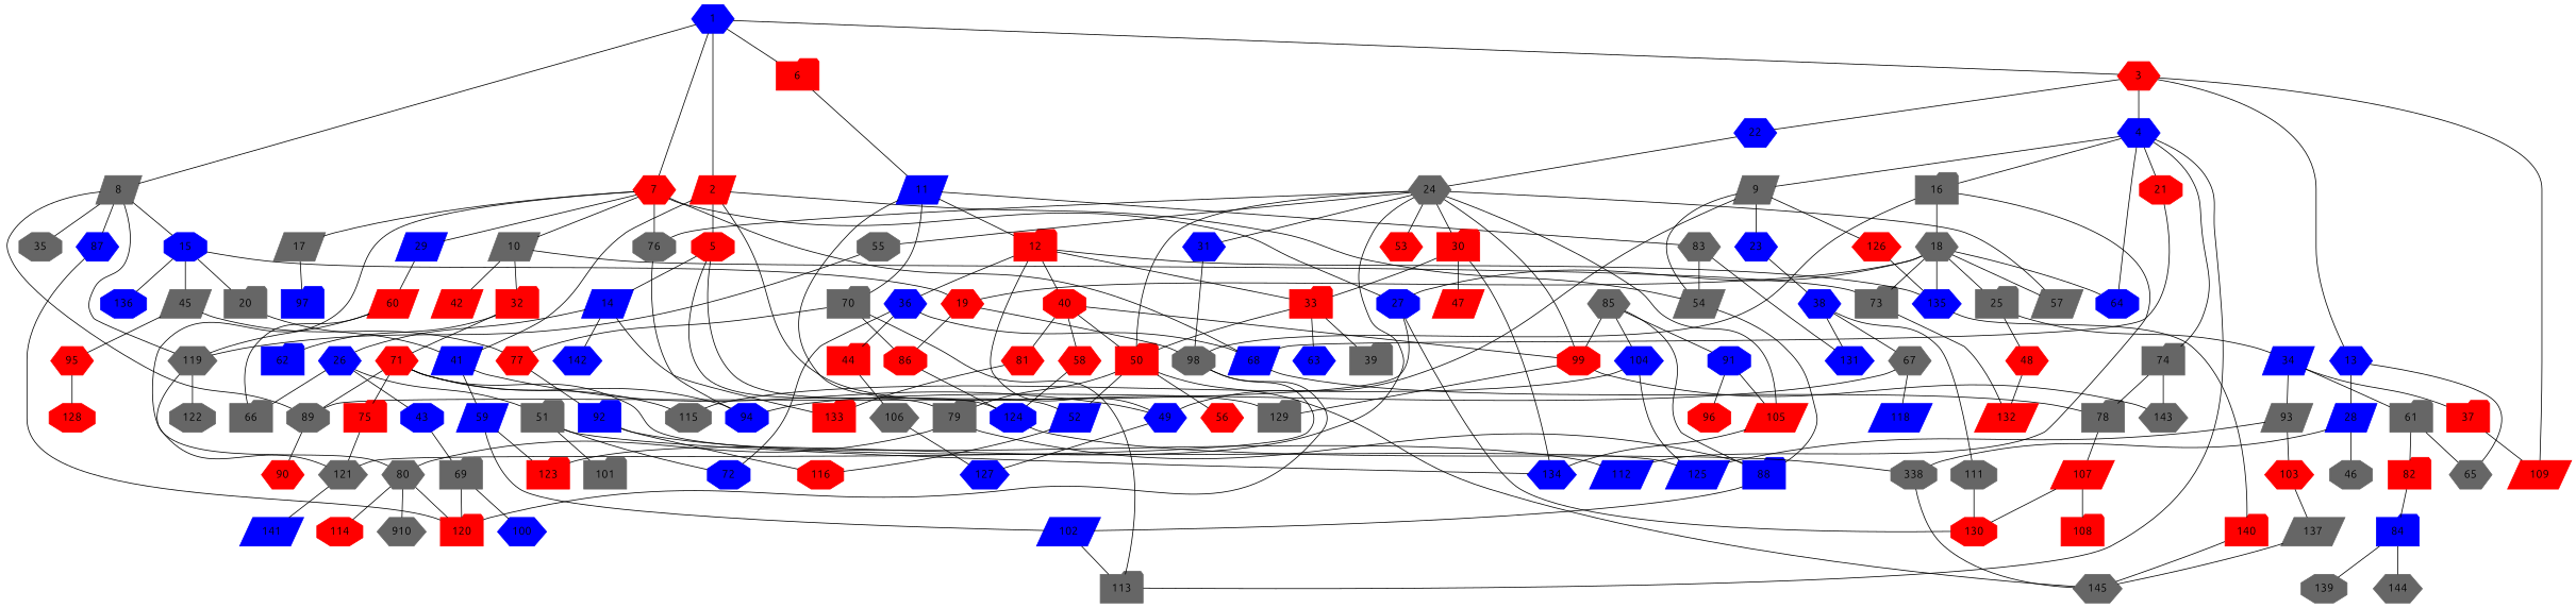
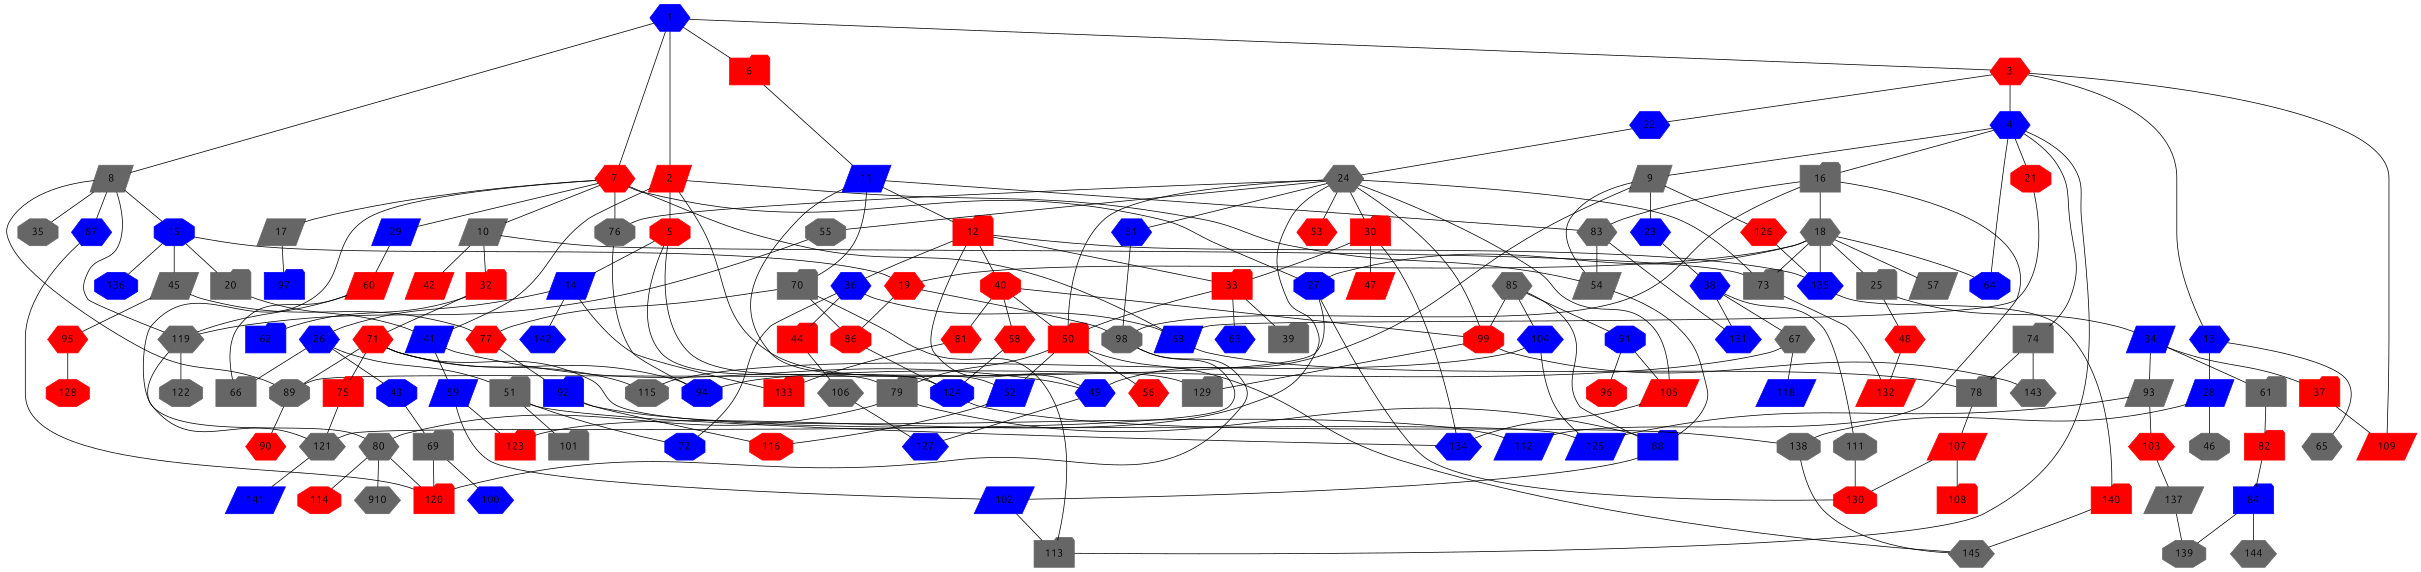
  graph {
    fontname=Ubuntu
    node [color=gray40 fontname=Ubuntu shape=hexagon style=filled]
    edge [fontname=Ubuntu]
    1 [color=blue]
    2 [color=red shape=parallelogram]
    3 [color=red]
    6 [color=red shape=folder]
    7 [color=red]
    8 [shape=parallelogram]
    5 [color=red shape=octagon]
    41 [color=blue shape=parallelogram]
    54 [shape=parallelogram]
    129 [shape=folder]
    4 [color=blue]
    13 [color=blue]
    22 [color=blue]
    109 [color=red shape=parallelogram]
    11 [color=blue shape=parallelogram]
    10 [shape=parallelogram]
    17 [shape=parallelogram]
    27 [color=blue shape=octagon]
    29 [color=blue shape=parallelogram]
    68 [color=blue shape=parallelogram]
    76 [shape=octagon]
    80
    15 [color=blue shape=octagon]
    87 [color=blue]
    89 [shape=octagon]
    119
    35 [shape=octagon]
    14 [color=blue shape=parallelogram]
    79 [shape=folder]
    124 [color=blue shape=octagon]
    49 [color=blue]
    59 [color=blue shape=parallelogram]
    88 [color=blue shape=folder]
    9 [shape=parallelogram]
    16 [shape=folder]
    21 [color=red shape=octagon]
    64 [color=blue shape=octagon]
    74 [shape=folder]
    113 [shape=folder]
    28 [color=blue shape=parallelogram]
    65
    24
    23 [color=blue]
    126 [color=red]
    83
    18
    98 [shape=octagon]
    112 [color=blue shape=parallelogram]
    78 [shape=folder]
    143
    26 [color=blue]
    133 [color=red shape=folder]
    142 [color=blue]
-   138 [shape=octagon label=338]
+   138 [shape=octagon]
    12 [color=red shape=folder]
    52 [color=blue shape=parallelogram]
    70 [shape=folder]
    32 [color=red shape=folder]
    42 [color=red shape=parallelogram]
    73 [shape=folder]
    97 [color=blue shape=folder]
    130 [color=red shape=octagon]
    60 [color=red shape=parallelogram]
    94 [color=blue shape=octagon]
    120 [color=red shape=folder]
    n66 [label=910]
    114 [color=red shape=octagon]
    19 [color=red]
    20 [shape=folder]
    45 [shape=parallelogram]
    136 [color=blue shape=octagon]
    90 [color=red]
    121
    122 [shape=octagon]
    38 [color=blue]
    127 [color=blue]
    135 [color=blue]
    62 [color=blue shape=folder]
    71 [color=red]
    132 [color=red shape=parallelogram]
    33 [color=red shape=folder]
    36 [color=blue]
    40 [color=red shape=octagon]
    116 [color=red shape=octagon]
    86 [color=red shape=octagon]
    77 [color=red]
    131 [color=blue]
    50 [color=red shape=folder]
    39 [shape=folder]
    63 [color=blue]
    44 [color=red shape=folder]
    72 [color=blue shape=octagon]
    99 [color=red shape=octagon]
    58 [color=red]
    81 [color=red]
    140 [color=red shape=folder]
    46 [shape=octagon]
    43 [color=blue shape=octagon]
    51 [shape=folder]
    66 [shape=folder]
    95 [color=red]
    25 [shape=folder]
    57 [shape=parallelogram]
    34 [color=blue shape=parallelogram]
    48 [color=red]
    30 [color=red shape=folder]
    31 [color=blue]
    53 [color=red]
    55 [shape=octagon]
    105 [color=red shape=parallelogram]
    123 [color=red shape=folder]
    67
    111 [shape=octagon]
    47 [color=red shape=parallelogram]
    134 [color=blue]
    56 [color=red]
    145
    37 [color=red shape=folder]
    61 [shape=folder]
    93 [shape=parallelogram]
    69 [shape=folder]
    101 [shape=folder]
    75 [color=red shape=folder]
    115 [shape=octagon]
    125 [color=blue shape=parallelogram]
    82 [color=red shape=folder]
    103 [color=red]
    106
    118 [color=blue shape=parallelogram]
    102 [color=blue shape=parallelogram]
    100 [color=blue]
    92 [color=blue shape=folder]
    128 [color=red shape=octagon]
    84 [color=blue shape=folder]
    107 [color=red shape=parallelogram]
    141 [color=blue shape=parallelogram]
    108 [color=red shape=folder]
    139 [shape=octagon]
    144
    85
    91 [color=blue shape=octagon]
    104 [color=blue]
    96 [color=red shape=octagon]
    137 [shape=parallelogram]
    1 -- 2
    1 -- 3
    1 -- 6
    1 -- 7
    1 -- 8
    2 -- 5
    2 -- 41
    2 -- 54
    2 -- 129
    3 -- 4
    3 -- 13
    3 -- 22
    3 -- 109
    6 -- 11
    7 -- 10
    7 -- 17
    7 -- 27
    7 -- 29
    7 -- 68
    7 -- 76
    7 -- 80
    8 -- 15
    8 -- 87
    8 -- 89
    8 -- 119
    8 -- 35
    5 -- 14
    5 -- 79
    5 -- 124
    41 -- 49
    41 -- 59
    54 -- 88
    4 -- 9
    4 -- 16
    4 -- 21
    4 -- 64
    4 -- 74
    4 -- 113
    13 -- 28
    13 -- 65
    22 -- 24
    11 -- 83
    11 -- 12
    11 -- 52
    11 -- 70
    10 -- 32
    10 -- 42
    10 -- 73
    17 -- 97
    27 -- 89
    27 -- 130
    29 -- 60
    68 -- 78
    76 -- 94
    80 -- 120
    80 -- n66
    80 -- 114
    15 -- 19
    15 -- 20
    15 -- 45
    15 -- 136
    87 -- 120
    89 -- 90
    119 -- 121
    119 -- 122
    14 -- 26
    14 -- 133
    14 -- 142
    79 -- 80
    79 -- 88
    124 -- 138
    49 -- 127
    59 -- 123
    59 -- 102
    88 -- 102
    9 -- 54
    9 -- 49
    9 -- 23
    9 -- 126
+   16 -- 83
    16 -- 18
    16 -- 98
    16 -- 112
    21 -- 68
    74 -- 78
    74 -- 143
    28 -- 138
    28 -- 46
    24 -- 76
    24 -- 50
    24 -- 99
-   24 -- 57
+   24 -- 73
    24 -- 30
    24 -- 31
    24 -- 53
    24 -- 55
    24 -- 105
    24 -- 123
    23 -- 38
    126 -- 135
    83 -- 54
    83 -- 131
    18 -- 27
    18 -- 64
    18 -- 73
    18 -- 19
    18 -- 135
    18 -- 25
    18 -- 57
    98 -- 120
    98 -- 121
    78 -- 107
    26 -- 43
    26 -- 51
    26 -- 66
    138 -- 145
    12 -- 49
    12 -- 135
    12 -- 33
    12 -- 36
    12 -- 40
    52 -- 116
    70 -- 113
    70 -- 86
    70 -- 77
    32 -- 62
    32 -- 71
    73 -- 132
    60 -- 119
    60 -- 66
    19 -- 98
    19 -- 86
    20 -- 41
    45 -- 77
    45 -- 95
    121 -- 141
    38 -- 131
    38 -- 67
    38 -- 111
    135 -- 140
    71 -- 89
    71 -- 94
    71 -- 75
    71 -- 115
    71 -- 125
    33 -- 50
    33 -- 39
    33 -- 63
    36 -- 68
    36 -- 44
    36 -- 72
    40 -- 50
    40 -- 99
    40 -- 58
    40 -- 81
    86 -- 124
    77 -- 92
    50 -- 79
    50 -- 52
    50 -- 56
    50 -- 145
    44 -- 106
    99 -- 129
    99 -- 143
    58 -- 124
    81 -- 133
    140 -- 145
    43 -- 69
    51 -- 72
    51 -- 134
    51 -- 101
    95 -- 128
    25 -- 34
    25 -- 48
    34 -- 37
    34 -- 61
    34 -- 93
    48 -- 132
    30 -- 33
    30 -- 47
    30 -- 134
    31 -- 98
    55 -- 119
    105 -- 134
    67 -- 94
    67 -- 118
    111 -- 130
    37 -- 109
-   61 -- 65
    61 -- 82
    93 -- 125
    93 -- 103
    69 -- 120
    69 -- 100
    75 -- 121
    82 -- 84
    103 -- 137
    106 -- 127
    102 -- 113
    92 -- 112
    92 -- 116
    84 -- 139
    84 -- 144
    107 -- 130
    107 -- 108
    85 -- 88
    85 -- 99
    85 -- 91
    85 -- 104
    91 -- 105
    91 -- 96
    104 -- 115
    104 -- 125
-   137 -- 145
+   137 -- 139
  }
